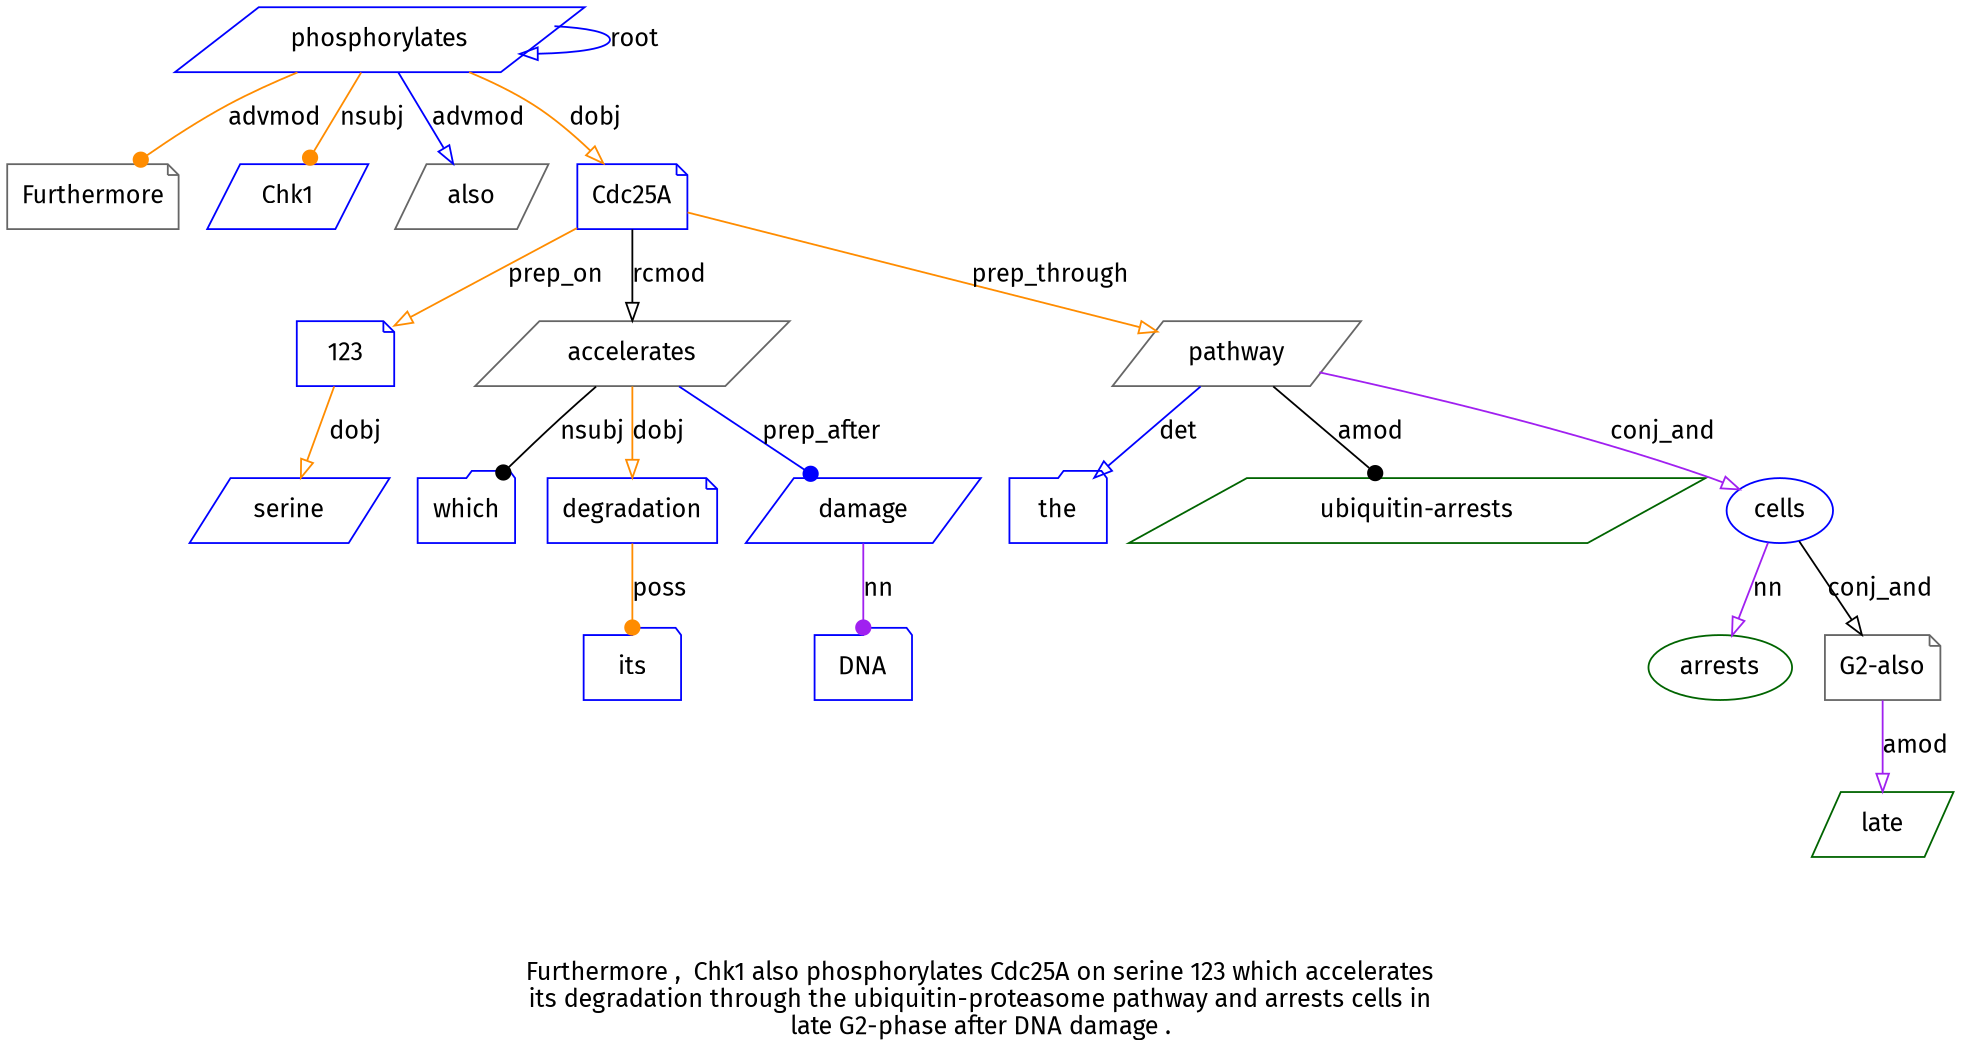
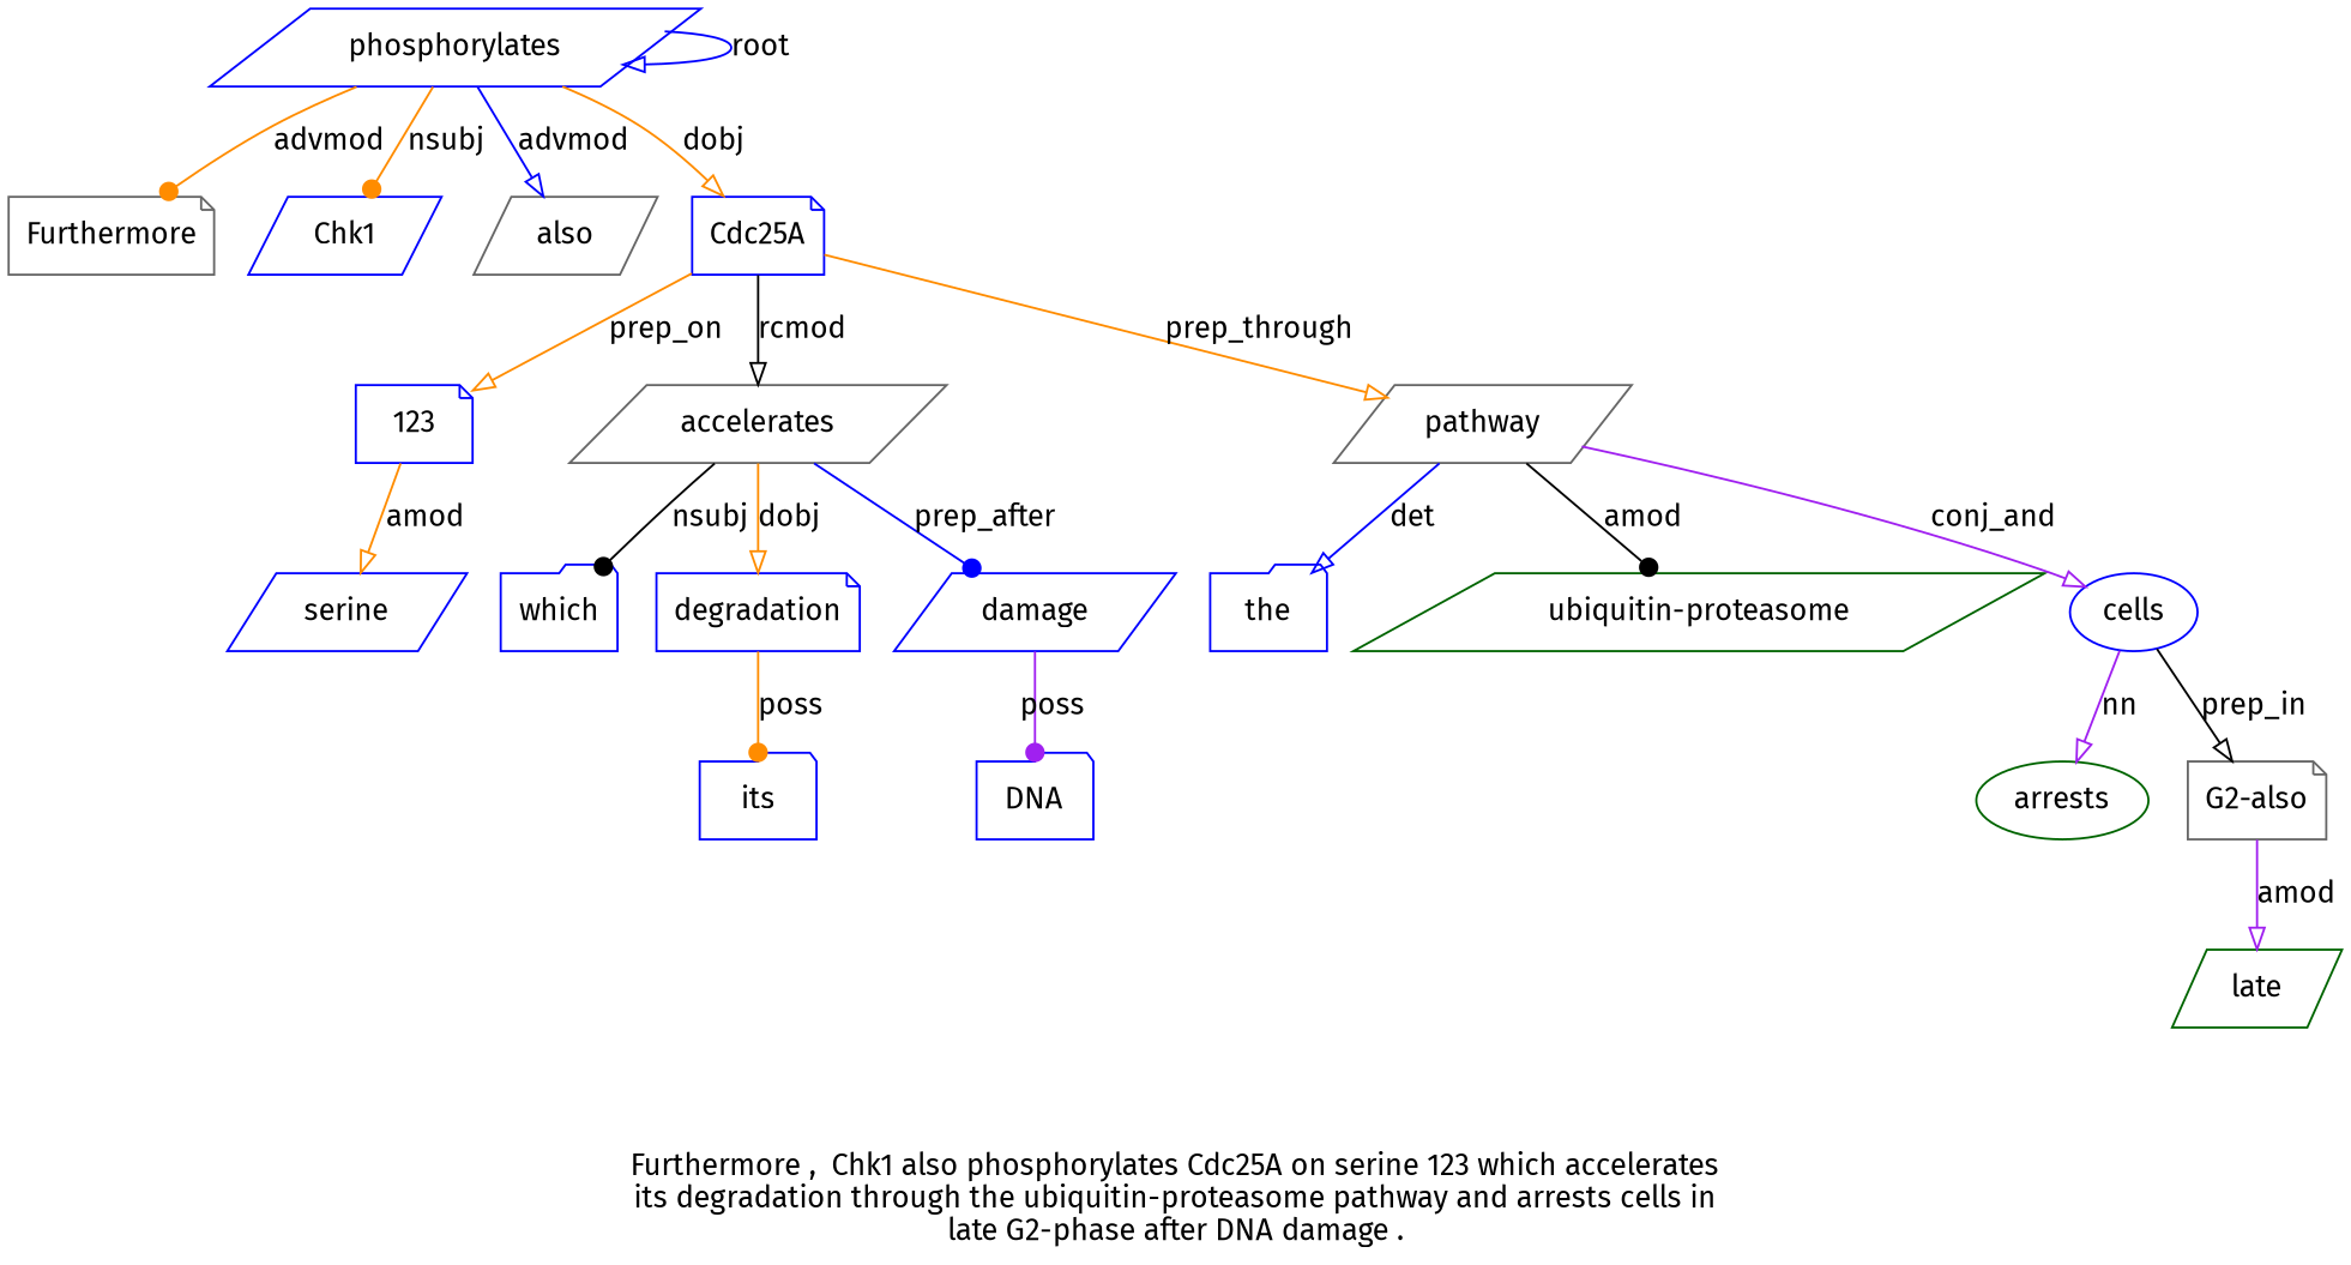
  digraph {
    fontname="Fira Sans"
    label="Furthermore ,  Chk1 also phosphorylates Cdc25A on serine 123 which accelerates\nits degradation through the ubiquitin-proteasome pathway and arrests cells in\nlate G2-phase after DNA damage ."
    node [color=blue fillcolor=white fontname="Fira Sans" shape=parallelogram style=filled]
    edge [arrowhead=onormal color=darkorange fontname="Fira Sans"]
    n1 [label=phosphorylates]
    n2 [color=gray40 label=Furthermore shape=note]
    n3 [label=Chk1]
    n4 [color=gray40 label=also]
    n5 [label=Cdc25A shape=note]
    n6 [label=123 shape=note]
    n7 [color=gray40 label=accelerates]
    n8 [color=gray40 label=pathway]
    n9 [label=serine]
    n10 [label=which shape=folder]
    n11 [label=degradation shape=note]
    n12 [label=damage]
    n13 [label=its shape=folder]
    n14 [label=the shape=folder]
-   n15 [color=darkgreen label="ubiquitin-arrests"]
+   n15 [color=darkgreen label="ubiquitin-proteasome"]
    n16 [label=cells shape=ellipse]
    n17 [label=DNA shape=folder]
    n18 [color=darkgreen label=arrests shape=ellipse]
    n19 [color=gray40 label="G2-also" shape=note]
    n20 [color=darkgreen label=late]
    n1 -> n1 [color=blue label=root]
    n1 -> n2 [arrowhead=dot label=advmod]
    n1 -> n3 [arrowhead=dot label=nsubj]
    n1 -> n4 [color=blue label=advmod]
    n1 -> n5 [label=dobj]
    n5 -> n6 [label=prep_on]
    n5 -> n7 [color=black label=rcmod]
    n5 -> n8 [label=prep_through]
-   n6 -> n9 [label=dobj]
+   n6 -> n9 [label=amod]
    n7 -> n10 [arrowhead=dot color=black label=nsubj]
    n7 -> n11 [label=dobj]
    n7 -> n12 [arrowhead=dot color=blue label=prep_after]
    n8 -> n14 [color=blue label=det]
    n8 -> n15 [arrowhead=dot color=black label=amod]
    n8 -> n16 [color=purple label=conj_and]
    n11 -> n13 [arrowhead=dot label=poss]
-   n12 -> n17 [arrowhead=dot color=purple label=nn]
+   n12 -> n17 [arrowhead=dot color=purple label=poss]
    n16 -> n18 [color=purple label=nn]
-   n16 -> n19 [color=black label=conj_and]
+   n16 -> n19 [color=black label=prep_in]
    n19 -> n20 [color=purple label=amod]
  }
